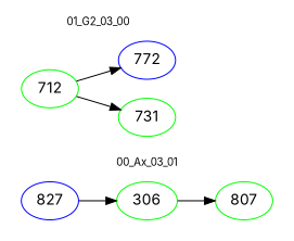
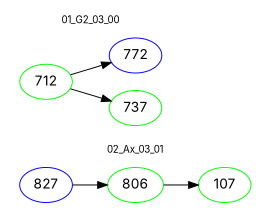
  digraph {
    fontname=Inter
    rankdir=LR
    node [color=green fontname=Inter]
    edge [color=black fontname=Inter]
-   n1 [label=306]
-   n2 [label=807]
+   n1 [label=806]
+   n2 [label=107]
    n3 [color=blue label=827]
    n4 [label=712]
-   n5 [label=731]
+   n5 [label=737]
    n6 [color=blue label=772]
    subgraph cluster_1 {
      color=white
      fontsize=10
-     label="00_Ax_03_01"
+     label="02_Ax_03_01"
      n1
      n2
      n3
    }
    subgraph cluster_2 {
      color=white
      fontsize=10
      label="01_G2_03_00"
      n4
      n5
      n6
    }
    n1 -> n2
    n3 -> n1
    n4 -> n5
    n4 -> n6
  }
